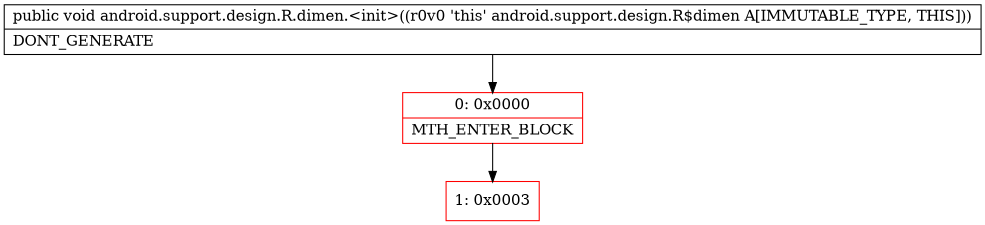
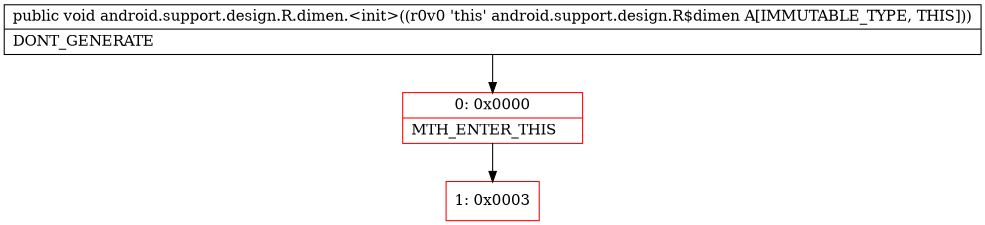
  digraph {
    node [color=red shape=record]
-   n1 [label="{0\:\ 0x0000|MTH_ENTER_BLOCK\l}"]
+   n1 [label="{0\:\ 0x0000|MTH_ENTER_THIS\l}"]
    n2 [label="{1\:\ 0x0003}"]
    n3 [label="{public void android.support.design.R.dimen.\<init\>((r0v0 'this' android.support.design.R$dimen A[IMMUTABLE_TYPE, THIS]))  | DONT_GENERATE\l}" color=""]
    subgraph cluster_1 {
      label="R(0)"
    }
    n1 -> n2
    n3 -> n1
  }
